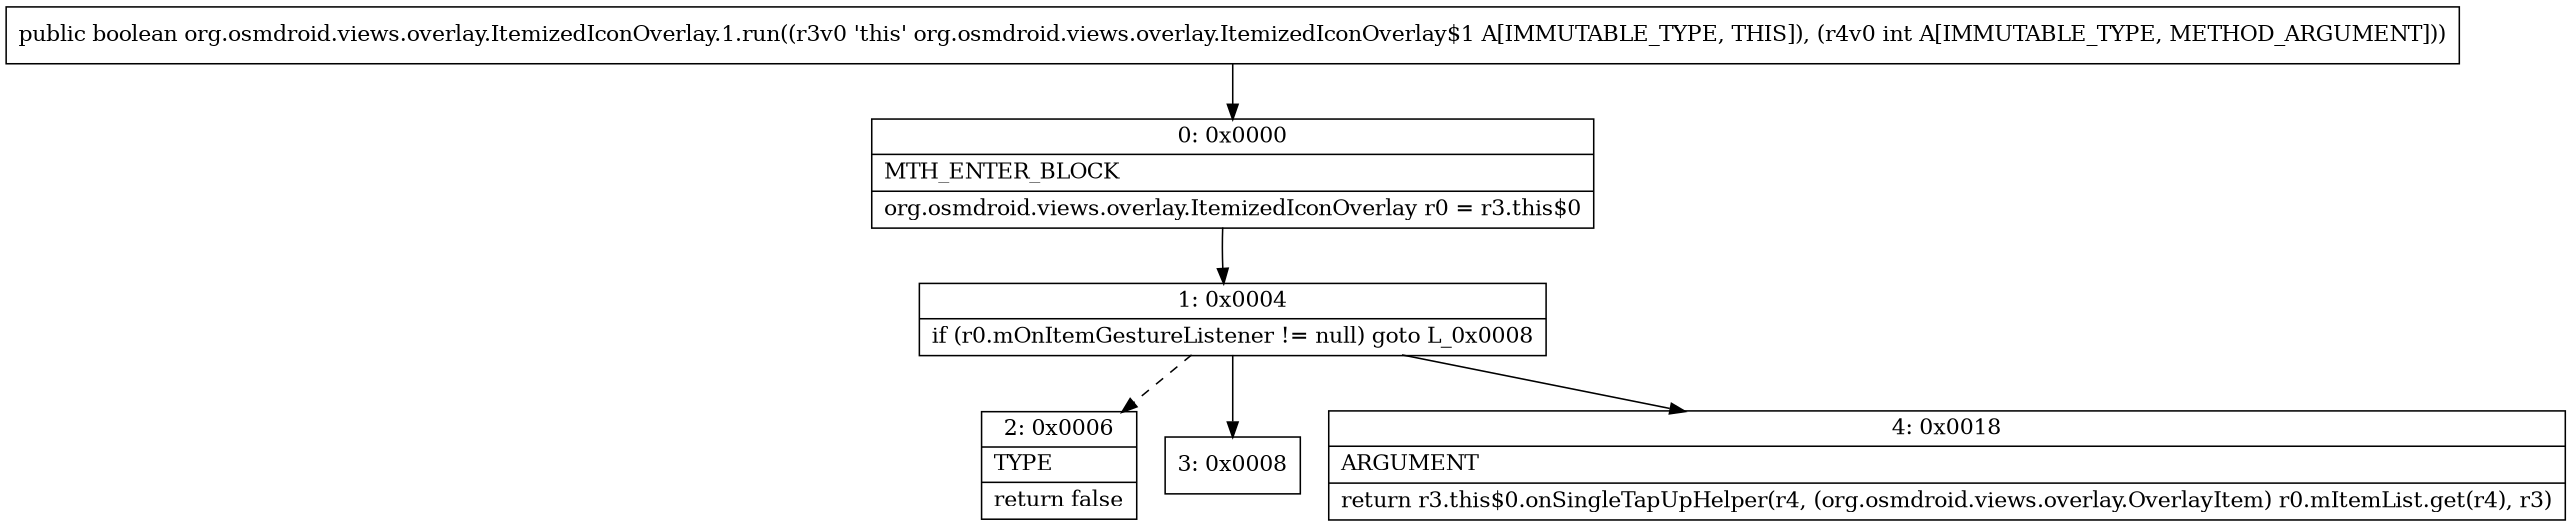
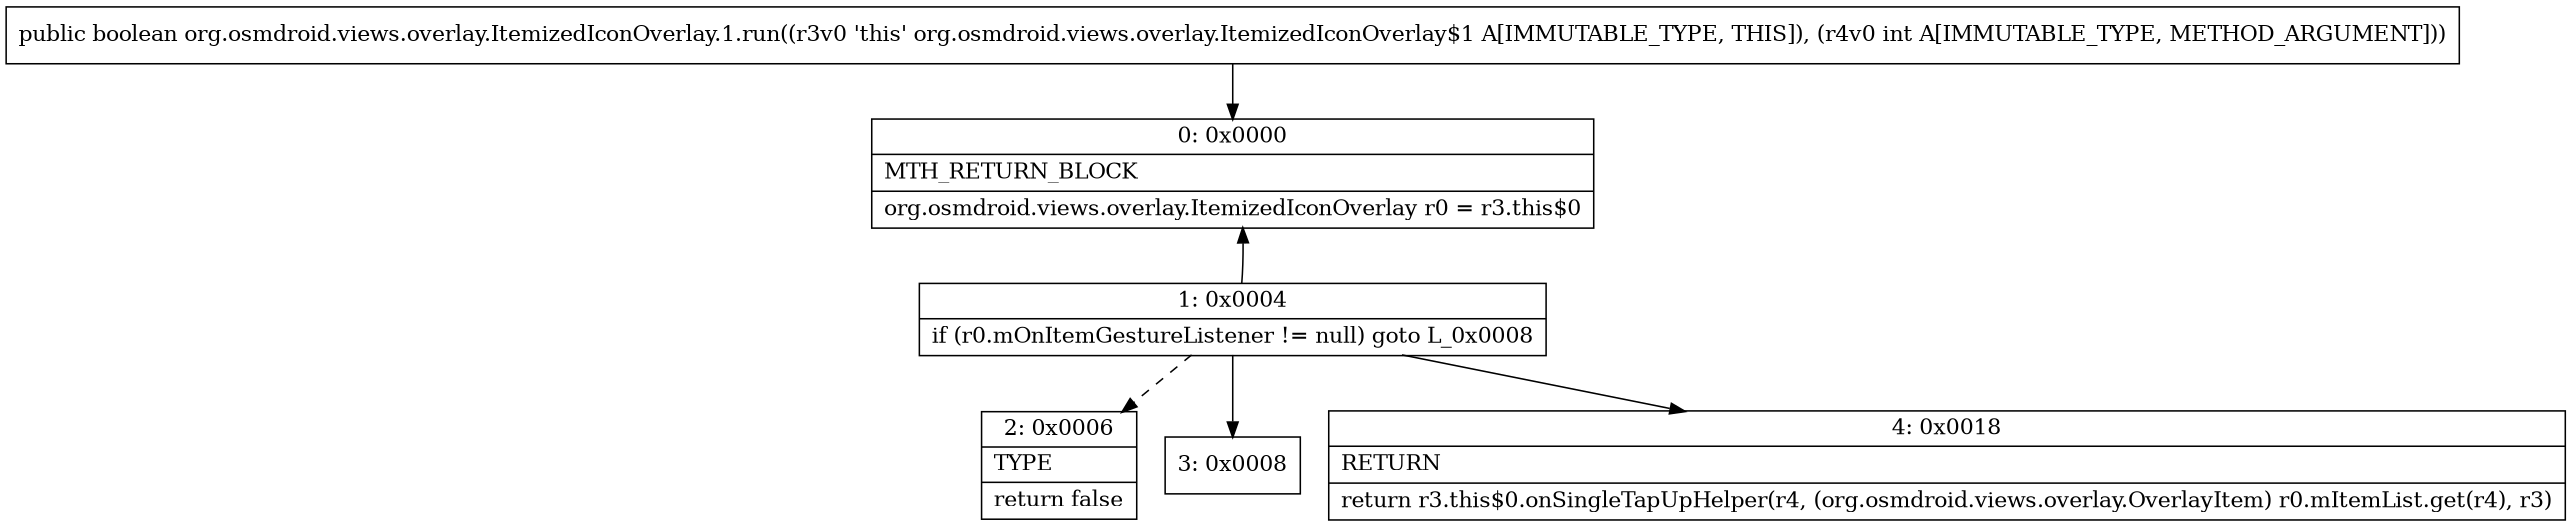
  digraph {
    node [shape=record]
-   n1 [label="{0\:\ 0x0000|MTH_ENTER_BLOCK\l|org.osmdroid.views.overlay.ItemizedIconOverlay r0 = r3.this$0\l}"]
+   n1 [label="{0\:\ 0x0000|MTH_RETURN_BLOCK\l|org.osmdroid.views.overlay.ItemizedIconOverlay r0 = r3.this$0\l}"]
    n2 [label="{1\:\ 0x0004|if (r0.mOnItemGestureListener != null) goto L_0x0008\l}"]
    n3 [label="{2\:\ 0x0006|TYPE\l|return false\l}"]
    n4 [label="{3\:\ 0x0008}"]
-   n5 [label="{4\:\ 0x0018|ARGUMENT\l|return r3.this$0.onSingleTapUpHelper(r4, (org.osmdroid.views.overlay.OverlayItem) r0.mItemList.get(r4), r3)\l}"]
+   n5 [label="{4\:\ 0x0018|RETURN\l|return r3.this$0.onSingleTapUpHelper(r4, (org.osmdroid.views.overlay.OverlayItem) r0.mItemList.get(r4), r3)\l}"]
    n6 [label="{public boolean org.osmdroid.views.overlay.ItemizedIconOverlay.1.run((r3v0 'this' org.osmdroid.views.overlay.ItemizedIconOverlay$1 A[IMMUTABLE_TYPE, THIS]), (r4v0 int A[IMMUTABLE_TYPE, METHOD_ARGUMENT])) }"]
-   n1 -> n2
+   n2 -> n1
    n2 -> n3 [style=dashed]
    n2 -> n4
    n2 -> n5
    n6 -> n1
  }
